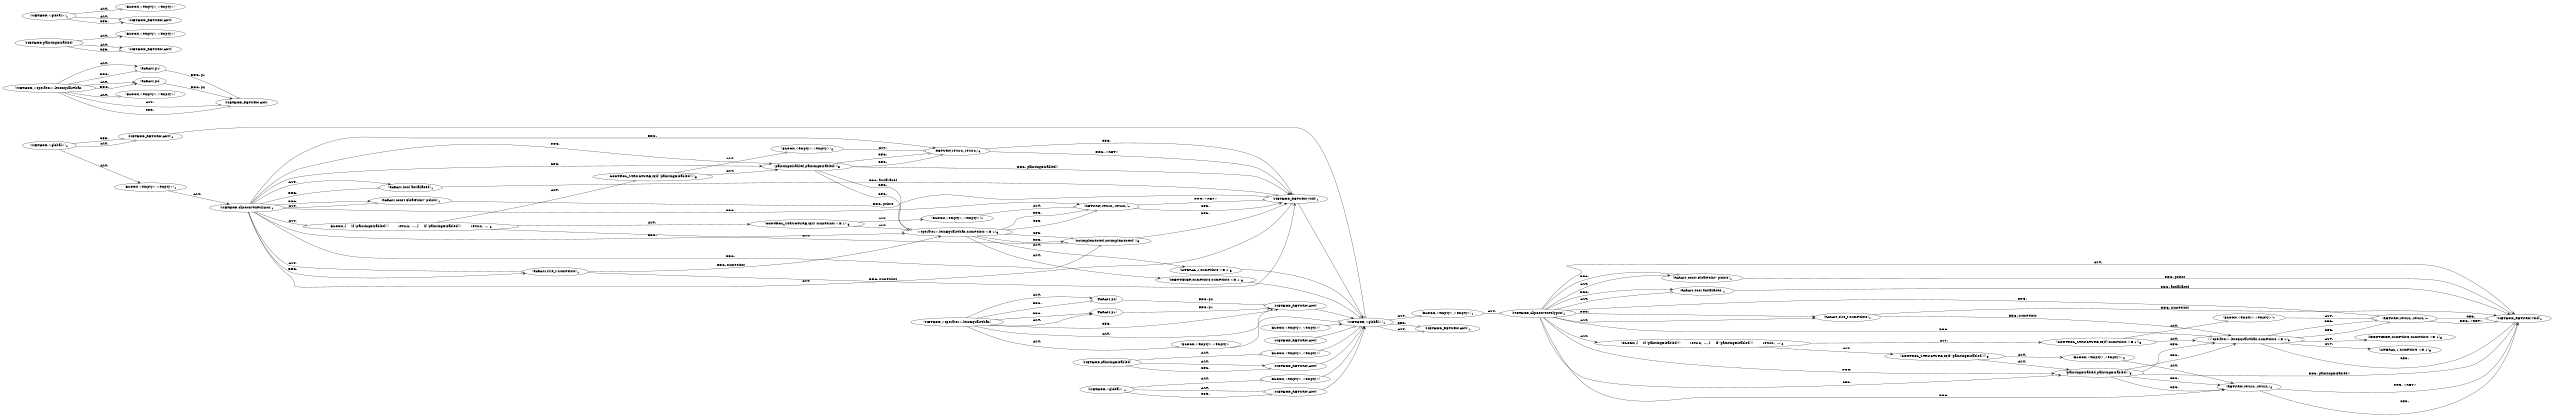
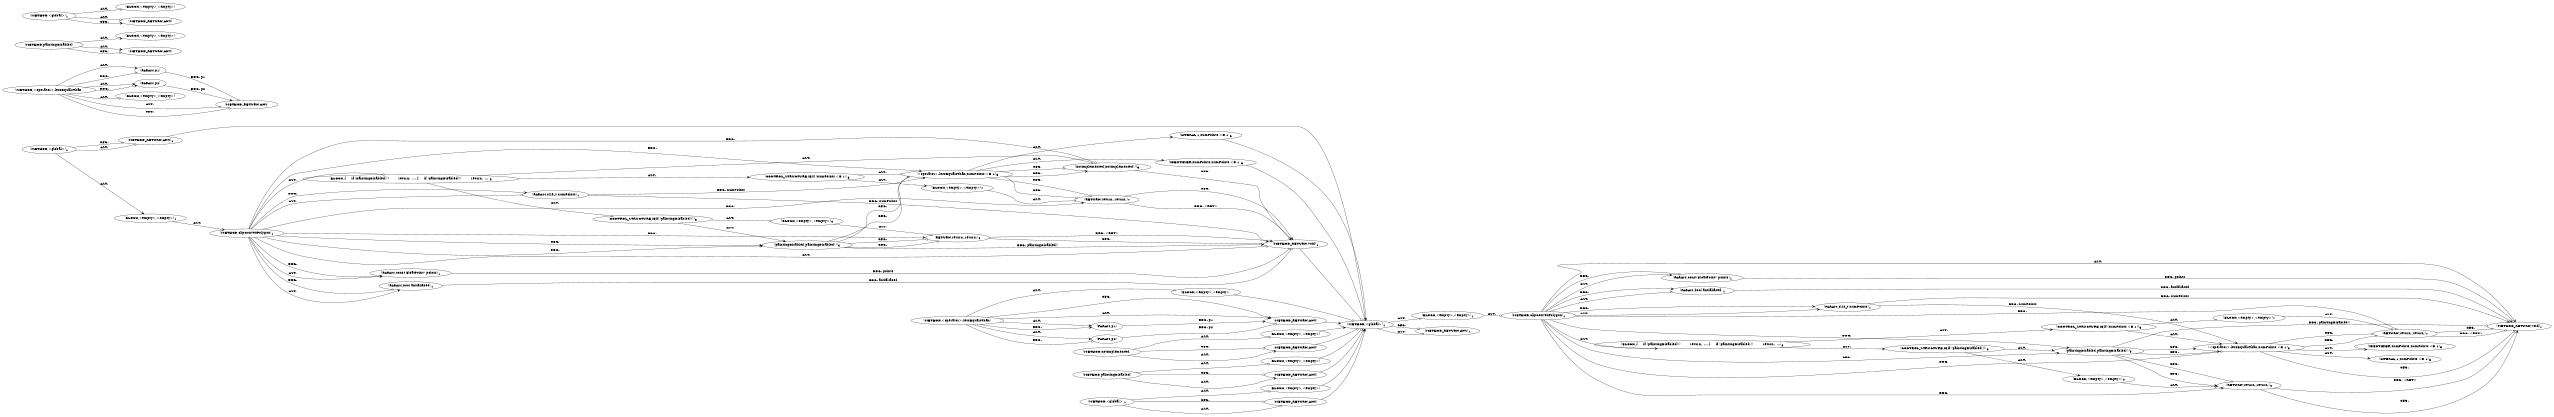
  digraph {
    rankdir=LR
    edge [arrowhead=odot]
    n1 [label=<(METHOD,&lt;global&gt;)<SUB>1</SUB>>]
    n2 [label=<(BLOCK,&lt;empty&gt;,&lt;empty&gt;)<SUB>1</SUB>>]
    n3 [label=<(METHOD_RETURN,ANY)<SUB>1</SUB>>]
    n4 [label=<(METHOD,clipConvexPolygon)<SUB>1</SUB>>]
    n5 [label=<(PARAM,size_t numPoints)<SUB>1</SUB>>]
    n6 [label=<(PARAM,const FloatPoint* points)<SUB>1</SUB>>]
    n7 [label=<(PARAM,bool antialiased)<SUB>1</SUB>>]
    n8 [label=<(BLOCK,{     if (paintingDisabled())         return;  ...,{     if (paintingDisabled())         return;  ...)<SUB>2</SUB>>]
    n9 [label=<(paintingDisabled,paintingDisabled())<SUB>3</SUB>>]
    n10 [label=<(RETURN,return;,return;)<SUB>4</SUB>>]
    n11 [label=<(&lt;operator&gt;.lessEqualsThan,numPoints &lt;= 1)<SUB>6</SUB>>]
    n12 [label=<(RETURN,return;,return;)<SUB>7</SUB>>]
    n13 [label=<(METHOD_RETURN,void)<SUB>1</SUB>>]
    n14 [label=<(CONTROL_STRUCTURE,IF,if (paintingDisabled()))<SUB>3</SUB>>]
    n15 [label=<(CONTROL_STRUCTURE,IF,if (numPoints &lt;= 1))<SUB>6</SUB>>]
    n16 [label=<(BLOCK,&lt;empty&gt;,&lt;empty&gt;)<SUB>4</SUB>>]
    n17 [label=<(BLOCK,&lt;empty&gt;,&lt;empty&gt;)<SUB>7</SUB>>]
    n18 [label=<(IDENTIFIER,numPoints,numPoints &lt;= 1)<SUB>6</SUB>>]
    n19 [label=<(LITERAL,1,numPoints &lt;= 1)<SUB>6</SUB>>]
    n20 [label=<(METHOD,&lt;operator&gt;.lessEqualsThan)>]
    n21 [label=<(PARAM,p1)>]
    n22 [label=<(PARAM,p2)>]
    n23 [label=<(BLOCK,&lt;empty&gt;,&lt;empty&gt;)>]
    n24 [label=<(METHOD_RETURN,ANY)>]
    n25 [label=<(METHOD,paintingDisabled)>]
    n26 [label=<(BLOCK,&lt;empty&gt;,&lt;empty&gt;)>]
    n27 [label=<(METHOD_RETURN,ANY)>]
    n28 [label=<(METHOD,&lt;global&gt;)<SUB>1</SUB>>]
    n29 [label=<(BLOCK,&lt;empty&gt;,&lt;empty&gt;)>]
    n30 [label=<(METHOD_RETURN,ANY)>]
    n31 [label=<(METHOD,&lt;global&gt;)<SUB>1</SUB>>]
    n32 [label=<(BLOCK,&lt;empty&gt;,&lt;empty&gt;)<SUB>1</SUB>>]
    n33 [label=<(METHOD_RETURN,ANY)<SUB>1</SUB>>]
    n34 [label=<(METHOD,clipConvexPolygon)<SUB>1</SUB>>]
    n35 [label=<(PARAM,size_t numPoints)<SUB>1</SUB>>]
    n36 [label=<(PARAM,const FloatPoint* points)<SUB>1</SUB>>]
    n37 [label=<(PARAM,bool antialiased)<SUB>1</SUB>>]
    n38 [label=<(BLOCK,{     if (paintingDisabled())         return;  ...,{     if (paintingDisabled())         return;  ...)<SUB>2</SUB>>]
    n39 [label=<(paintingDisabled,paintingDisabled())<SUB>3</SUB>>]
    n40 [label=<(RETURN,return;,return;)<SUB>4</SUB>>]
    n41 [label=<(&lt;operator&gt;.lessEqualsThan,numPoints &lt;= 1)<SUB>6</SUB>>]
    n42 [label=<(RETURN,return;,return;)<SUB>7</SUB>>]
    n43 [label=<(notImplemented,notImplemented())<SUB>9</SUB>>]
    n44 [label=<(METHOD_RETURN,void)<SUB>1</SUB>>]
    n45 [label=<(CONTROL_STRUCTURE,IF,if (paintingDisabled()))<SUB>3</SUB>>]
    n46 [label=<(CONTROL_STRUCTURE,IF,if (numPoints &lt;= 1))<SUB>6</SUB>>]
    n47 [label=<(BLOCK,&lt;empty&gt;,&lt;empty&gt;)<SUB>4</SUB>>]
    n48 [label=<(BLOCK,&lt;empty&gt;,&lt;empty&gt;)<SUB>7</SUB>>]
    n49 [label=<(IDENTIFIER,numPoints,numPoints &lt;= 1)<SUB>6</SUB>>]
    n50 [label=<(LITERAL,1,numPoints &lt;= 1)<SUB>6</SUB>>]
    n51 [label=<(METHOD,&lt;operator&gt;.lessEqualsThan)>]
    n52 [label=<(PARAM,p1)>]
    n53 [label=<(PARAM,p2)>]
    n54 [label=<(BLOCK,&lt;empty&gt;,&lt;empty&gt;)>]
    n55 [label=<(METHOD_RETURN,ANY)>]
+   n56 [label=<(METHOD,notImplemented)>]
    n57 [label=<(BLOCK,&lt;empty&gt;,&lt;empty&gt;)>]
    n58 [label=<(METHOD_RETURN,ANY)>]
    n59 [label=<(METHOD,paintingDisabled)>]
    n60 [label=<(BLOCK,&lt;empty&gt;,&lt;empty&gt;)>]
    n61 [label=<(METHOD_RETURN,ANY)>]
    n62 [label=<(METHOD,&lt;global&gt;)<SUB>1</SUB>>]
    n63 [label=<(BLOCK,&lt;empty&gt;,&lt;empty&gt;)>]
    n64 [label=<(METHOD_RETURN,ANY)>]
    n1 -> n2 [label="AST: "]
    n1 -> n3 [label="AST: "]
    n1 -> n3 [label="CFG: "]
    n2 -> n4 [label="AST: "]
    n4 -> n5 [label="AST: " arrowhead=vee]
    n4 -> n5 [label="DDG: " arrowhead=vee]
    n4 -> n6 [label="AST: " arrowhead=vee]
    n4 -> n6 [label="DDG: "]
    n4 -> n7 [label="AST: "]
    n4 -> n7 [label="DDG: " arrowhead=vee]
    n4 -> n8 [label="AST: " arrowhead=vee]
    n4 -> n9 [label="CFG: " arrowhead=vee]
    n4 -> n9 [label="DDG: " arrowhead=vee]
    n4 -> n10 [label="DDG: " arrowhead=vee]
    n4 -> n11 [label="DDG: "]
    n4 -> n12 [label="DDG: "]
    n4 -> n13 [label="AST: " arrowhead=vee]
    n5 -> n11 [label="DDG: numPoints" arrowhead=vee]
    n5 -> n13 [label="DDG: numPoints" arrowhead=vee]
    n6 -> n13 [label="DDG: points"]
    n7 -> n13 [label="DDG: antialiased" arrowhead=vee]
    n8 -> n14 [label="AST: " arrowhead=vee]
    n8 -> n15 [label="AST: " arrowhead=vee]
    n9 -> n10 [label="CFG: "]
    n9 -> n10 [label="CDG: " arrowhead=vee]
    n9 -> n11 [label="CFG: " arrowhead=vee]
    n9 -> n11 [label="CDG: " arrowhead=vee]
    n9 -> n13 [label="DDG: paintingDisabled()"]
    n10 -> n13 [label="CFG: " arrowhead=vee]
    n10 -> n13 [label="DDG: &lt;RET&gt;"]
    n11 -> n12 [label="CFG: "]
    n11 -> n12 [label="CDG: "]
    n11 -> n13 [label="CFG: "]
    n11 -> n18 [label="AST: " arrowhead=vee]
    n11 -> n19 [label="AST: " arrowhead=vee]
    n12 -> n13 [label="CFG: "]
    n12 -> n13 [label="DDG: &lt;RET&gt;"]
    n14 -> n9 [label="AST: " arrowhead=vee]
    n14 -> n16 [label="AST: " arrowhead=vee]
    n15 -> n11 [label="AST: " arrowhead=vee]
    n15 -> n17 [label="AST: "]
    n16 -> n10 [label="AST: " arrowhead=vee]
    n17 -> n12 [label="AST: "]
    n20 -> n21 [label="AST: " arrowhead=vee]
    n20 -> n21 [label="DDG: "]
    n20 -> n22 [label="AST: " arrowhead=vee]
    n20 -> n22 [label="DDG: " arrowhead=vee]
    n20 -> n23 [label="AST: "]
    n20 -> n24 [label="AST: "]
    n20 -> n24 [label="CFG: "]
    n21 -> n24 [label="DDG: p1"]
    n22 -> n24 [label="DDG: p2" arrowhead=vee]
    n25 -> n26 [label="AST: " arrowhead=vee]
    n25 -> n27 [label="AST: " arrowhead=vee]
    n25 -> n27 [label="CFG: "]
    n28 -> n29 [label="AST: "]
    n28 -> n30 [label="AST: "]
    n28 -> n30 [label="CFG: " arrowhead=vee]
    n31 -> n32 [label="AST: " arrowhead=vee]
    n31 -> n33 [label="AST: "]
    n31 -> n33 [label="CFG: "]
    n32 -> n34 [label="AST: " arrowhead=vee]
    n33 -> n1
    n34 -> n35 [label="AST: "]
    n34 -> n35 [label="DDG: " arrowhead=vee]
    n34 -> n36 [label="AST: "]
    n34 -> n36 [label="DDG: " arrowhead=vee]
    n34 -> n37 [label="AST: " arrowhead=vee]
    n34 -> n37 [label="DDG: "]
    n34 -> n38 [label="AST: "]
    n34 -> n39 [label="CFG: " arrowhead=vee]
    n34 -> n39 [label="DDG: " arrowhead=vee]
    n34 -> n40 [label="DDG: " arrowhead=vee]
    n34 -> n41 [label="DDG: " arrowhead=vee]
    n34 -> n42 [label="DDG: " arrowhead=vee]
    n34 -> n43 [label="DDG: "]
    n34 -> n44 [label="AST: "]
    n35 -> n41 [label="DDG: numPoints" arrowhead=vee]
    n35 -> n44 [label="DDG: numPoints" arrowhead=vee]
    n36 -> n44 [label="DDG: points"]
    n37 -> n44 [label="DDG: antialiased"]
    n38 -> n43 [label="AST: "]
    n38 -> n45 [label="AST: "]
    n38 -> n46 [label="AST: " arrowhead=vee]
    n39 -> n40 [label="CFG: "]
    n39 -> n40 [label="CDG: "]
    n39 -> n41 [label="CFG: "]
    n39 -> n41 [label="CDG: "]
    n39 -> n44 [label="DDG: paintingDisabled()" arrowhead=vee]
    n40 -> n44 [label="CFG: "]
    n40 -> n44 [label="DDG: &lt;RET&gt;" arrowhead=vee]
    n41 -> n42 [label="CFG: "]
    n41 -> n42 [label="CDG: "]
    n41 -> n43 [label="CFG: "]
    n41 -> n43 [label="CDG: " arrowhead=vee]
    n41 -> n49 [label="AST: " arrowhead=vee]
    n41 -> n50 [label="AST: " arrowhead=vee]
    n42 -> n44 [label="CFG: " arrowhead=vee]
    n42 -> n44 [label="DDG: &lt;RET&gt;"]
    n43 -> n44 [label="CFG: " arrowhead=vee]
    n44 -> n1
    n45 -> n39 [label="AST: " arrowhead=vee]
    n45 -> n47 [label="AST: "]
    n46 -> n41 [label="AST: "]
    n46 -> n48 [label="AST: " arrowhead=vee]
    n47 -> n40 [label="AST: "]
    n48 -> n42 [label="AST: "]
    n49 -> n1
    n50 -> n1 [arrowhead=vee]
    n51 -> n52 [label="AST: " arrowhead=vee]
    n51 -> n52 [label="DDG: " arrowhead=vee]
    n51 -> n53 [label="AST: " arrowhead=vee]
    n51 -> n53 [label="DDG: "]
    n51 -> n54 [label="AST: "]
    n51 -> n55 [label="AST: " arrowhead=vee]
    n51 -> n55 [label="CFG: " arrowhead=vee]
    n52 -> n55 [label="DDG: p1" arrowhead=vee]
    n53 -> n55 [label="DDG: p2"]
    n54 -> n1
    n55 -> n1 [arrowhead=vee]
+   n56 -> n57 [label="AST: "]
+   n56 -> n58 [label="AST: " arrowhead=vee]
+   n56 -> n58 [label="CFG: "]
    n57 -> n1 [arrowhead=vee]
    n58 -> n1
    n59 -> n60 [label="AST: "]
    n59 -> n61 [label="AST: " arrowhead=vee]
    n59 -> n61 [label="CFG: "]
    n60 -> n1
    n61 -> n1
    n62 -> n63 [label="AST: "]
    n62 -> n64 [label="AST: "]
    n62 -> n64 [label="CFG: "]
    n63 -> n1 [arrowhead=vee]
    n64 -> n1 [arrowhead=vee]
  }
